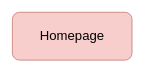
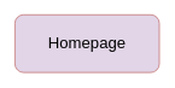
  <mxCell id="0" />
  <mxCell id="1" parent="0" />
- <mxCell id="2" value="&lt;font style=&quot;font-size: 22px;&quot;&gt;Homepage&lt;/font&gt;" style="rounded=1;whiteSpace=wrap;html=1;fillColor=#f8cecc;strokeColor=#b85450;" vertex="1" parent="1"><mxGeometry x="20" y="20" width="200" height="80" as="geometry" /></mxCell>
+ <mxCell id="2" value="&lt;font style=&quot;font-size: 22px;&quot;&gt;Homepage&lt;/font&gt;" style="rounded=1;whiteSpace=wrap;html=1;fillColor=#e1d5e7;strokeColor=#b85450;" vertex="1" parent="1"><mxGeometry x="20" y="20" width="200" height="80" as="geometry" /></mxCell>
